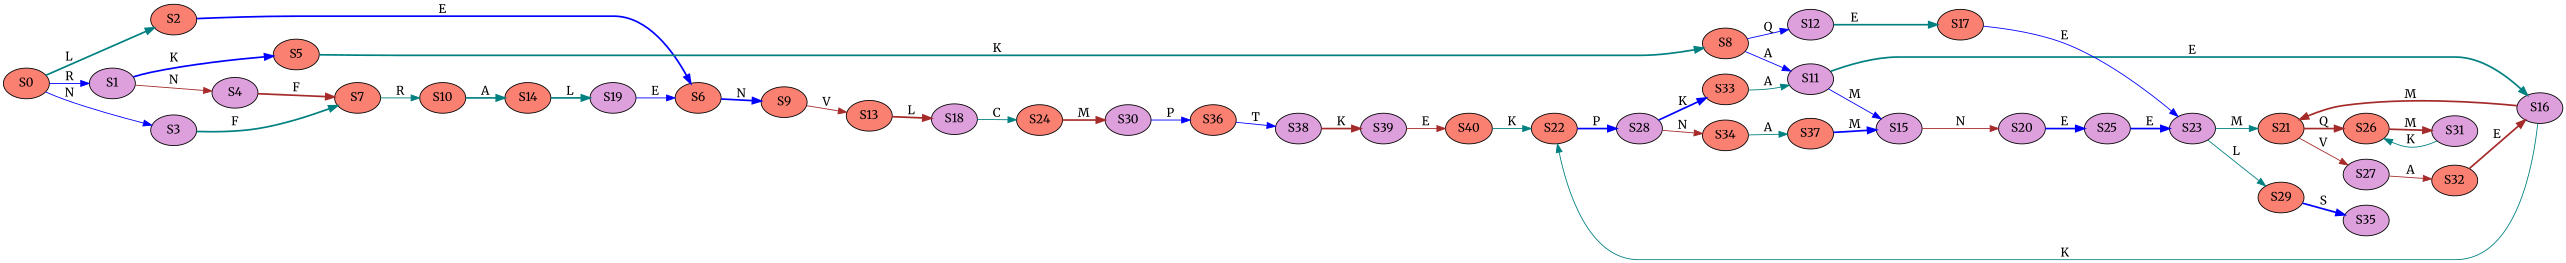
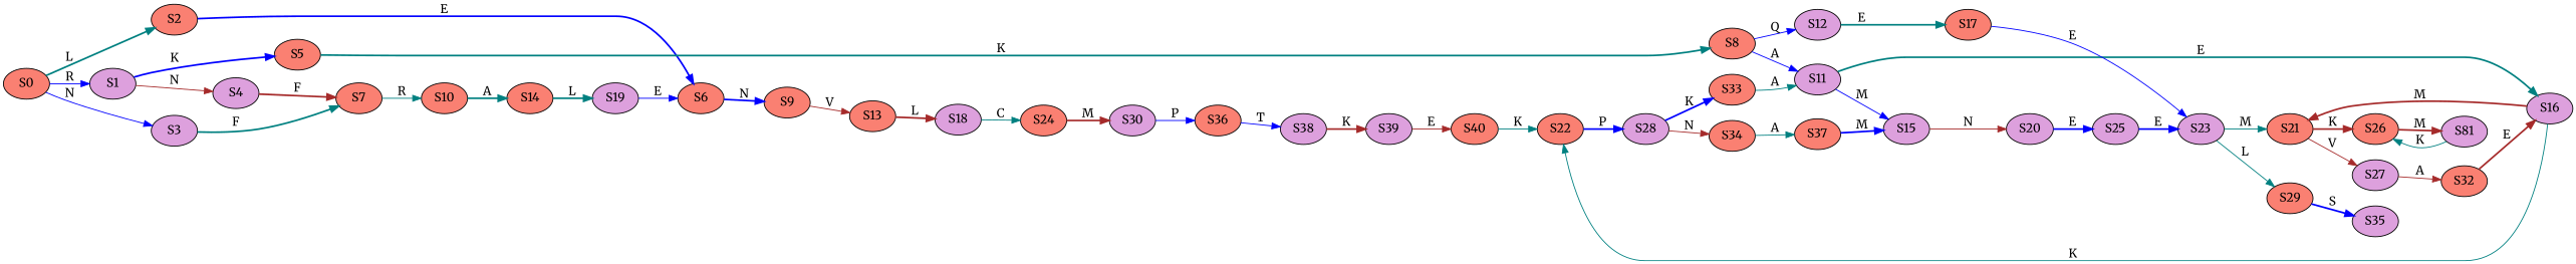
  strict digraph {
    fontname=Merriweather
    rankdir=LR
    node [fillcolor=salmon fontname=Merriweather style=filled]
    edge [color=blue fontname=Merriweather style=solid]
    S1 [fillcolor=plum]
    S0
    S2
    S3 [fillcolor=plum]
    S4 [fillcolor=plum]
    S5
    S6
    S7
    S8
    S9
    S10
    S11 [fillcolor=plum]
    S12 [fillcolor=plum]
    S13
    S14
    S15 [fillcolor=plum]
    S16 [fillcolor=plum]
    S17
    S18 [fillcolor=plum]
    S19 [fillcolor=plum]
    S20 [fillcolor=plum]
    S21
    S22
    S23 [fillcolor=plum]
    S24
    S25 [fillcolor=plum]
    S26
    S27 [fillcolor=plum]
    S28 [fillcolor=plum]
    S29
    S30 [fillcolor=plum]
-   S31 [fillcolor=plum]
+   S31 [fillcolor=plum label=S81]
    S32
    S33
    S34
    S35 [fillcolor=plum]
    S36
    S37
    S38 [fillcolor=plum]
    S39 [fillcolor=plum]
    S40
    S1 -> S4 [color=brown label=N]
    S1 -> S5 [label=K style=bold]
    S0 -> S1 [label=R]
    S0 -> S2 [color=teal label=L style=bold]
    S0 -> S3 [label=N]
    S2 -> S6 [label=E style=bold]
    S3 -> S7 [color=teal label=F style=bold]
    S4 -> S7 [color=brown label=F style=bold]
    S5 -> S8 [color=teal label=K style=bold]
    S6 -> S9 [label=N style=bold]
    S7 -> S10 [color=teal label=R]
    S8 -> S11 [label=A]
    S8 -> S12 [label=Q]
    S9 -> S13 [color=brown label=V]
    S10 -> S14 [color=teal label=A style=bold]
    S11 -> S15 [label=M]
    S11 -> S16 [color=teal label=E style=bold]
    S12 -> S17 [color=teal label=E style=bold]
    S13 -> S18 [color=brown label=L style=bold]
    S14 -> S19 [color=teal label=L style=bold]
    S15 -> S20 [color=brown label=N]
    S16 -> S21 [color=brown label=M style=bold]
    S16 -> S22 [color=teal label=K]
    S17 -> S23 [label=E]
    S18 -> S24 [color=teal label=C]
    S19 -> S6 [label=E]
    S20 -> S25 [label=E style=bold]
-   S21 -> S26 [color=brown label=Q style=bold]
+   S21 -> S26 [color=brown label=K style=bold]
    S21 -> S27 [color=brown label=V]
    S22 -> S28 [label=P style=bold]
    S23 -> S21 [color=teal label=M]
    S23 -> S29 [color=teal label=L]
    S24 -> S30 [color=brown label=M style=bold]
    S25 -> S23 [label=E style=bold]
    S26 -> S31 [color=brown label=M style=bold]
    S27 -> S32 [color=brown label=A]
    S28 -> S33 [label=K style=bold]
    S28 -> S34 [color=brown label=N]
    S29 -> S35 [label=S style=bold]
    S30 -> S36 [label=P]
    S31 -> S26 [color=teal label=K]
    S32 -> S16 [color=brown label=E style=bold]
    S33 -> S11 [color=teal label=A]
    S34 -> S37 [color=teal label=A]
    S36 -> S38 [label=T]
    S37 -> S15 [label=M style=bold]
    S38 -> S39 [color=brown label=K style=bold]
    S39 -> S40 [color=brown label=E]
    S40 -> S22 [color=teal label=K]
  }
